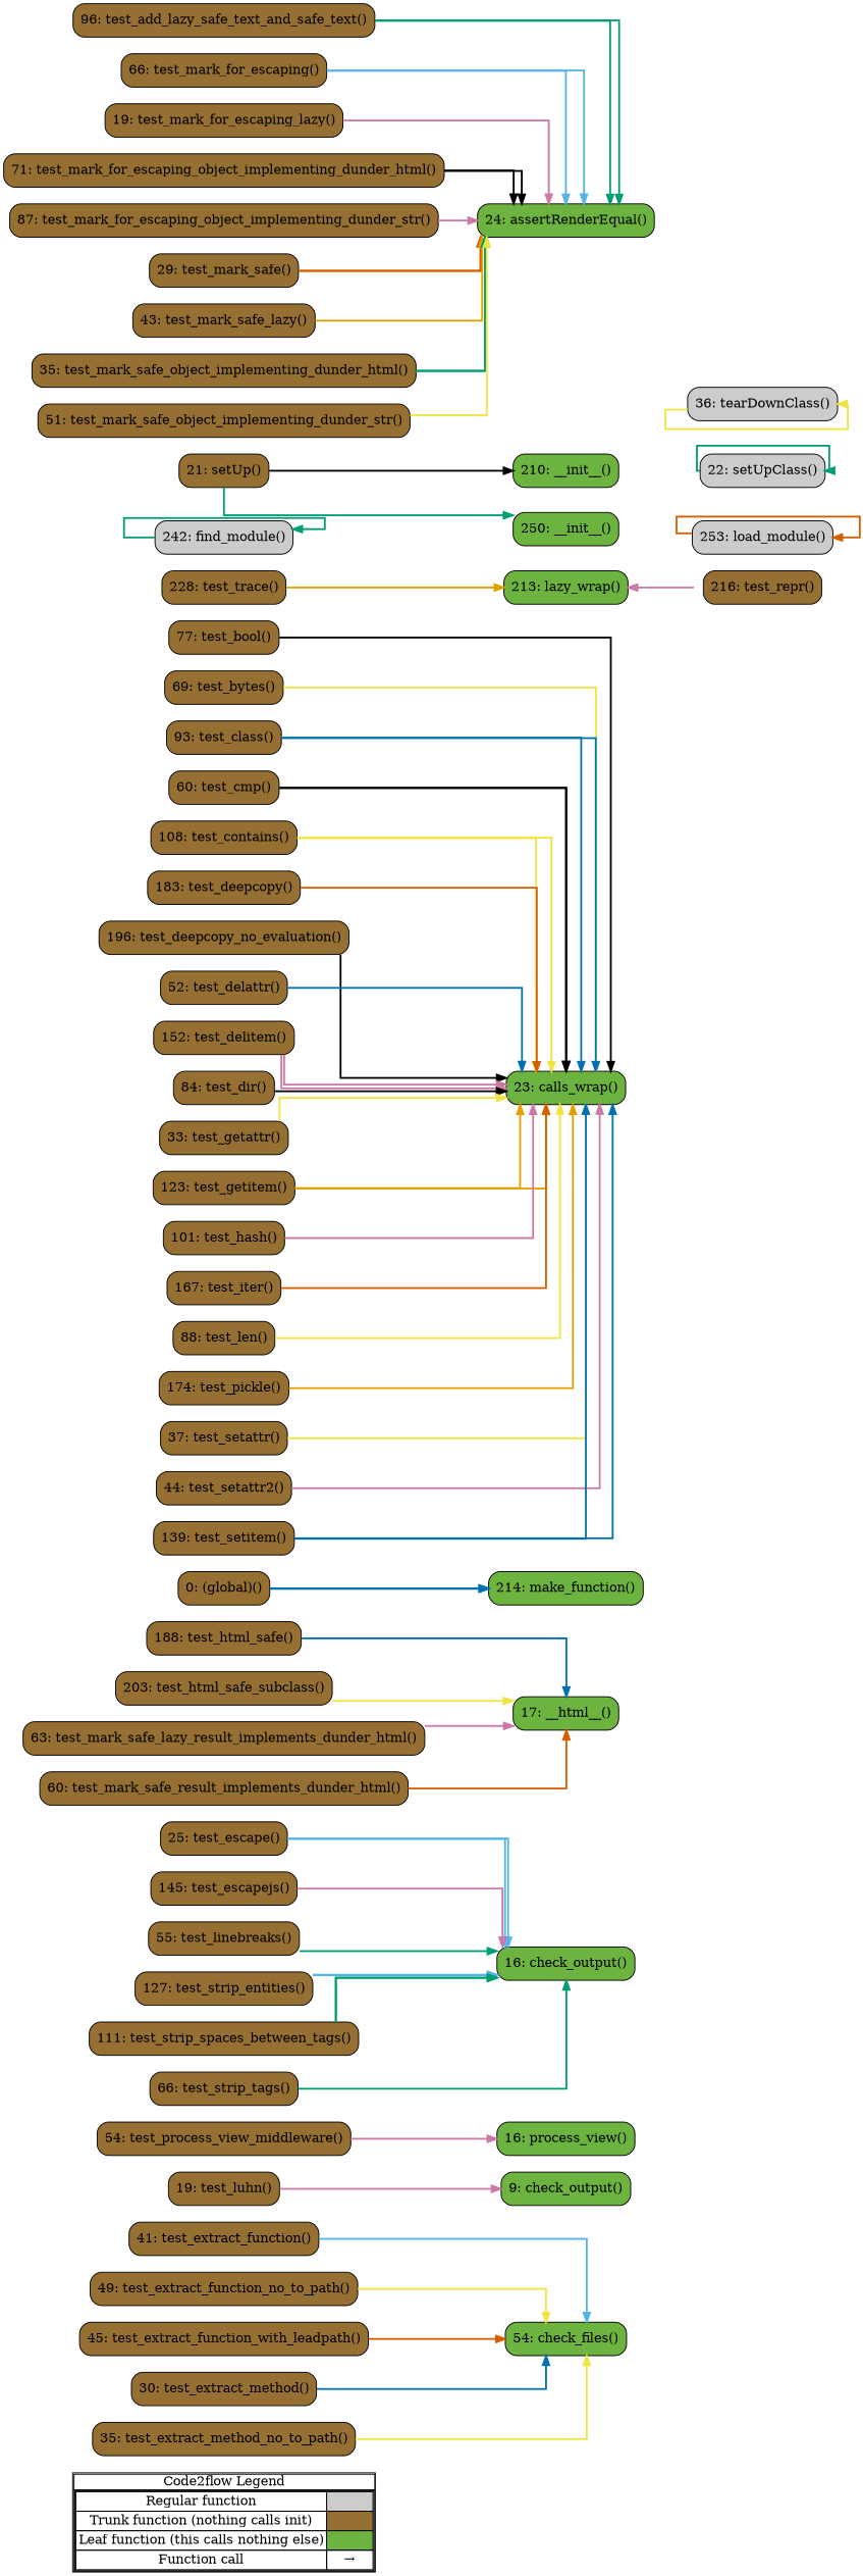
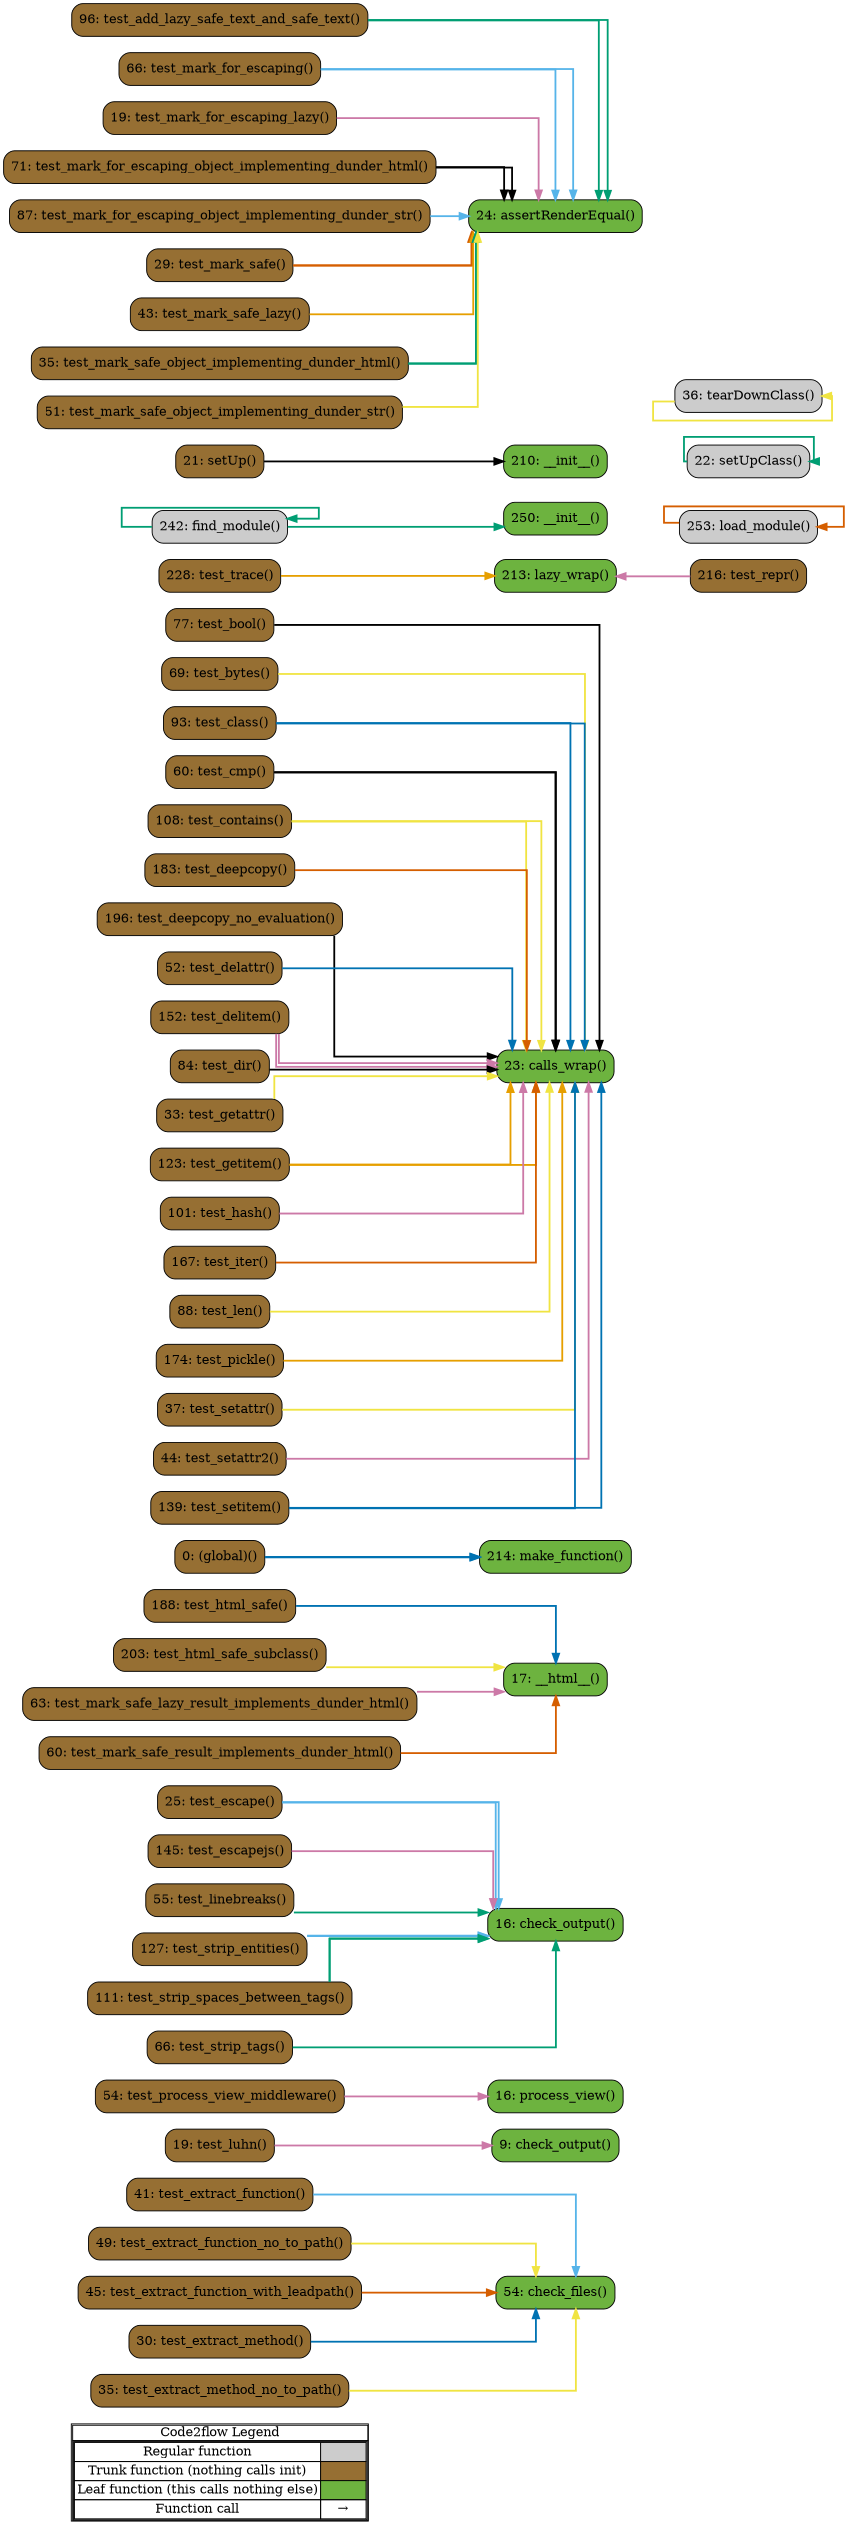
  digraph {
    concentrate=true
    rankdir=LR
    splines=ortho
    node [shape=rect fillcolor="#966F33" style="rounded,filled"]
    edge [color="#F0E442" penwidth=2]
    n1 [label=<         <table cellspacing="0" cellpadding="0" border="1"><tr><td>Code2flow Legend</td></tr><tr><td>         <table cellspacing="0">         <tr><td>Regular function</td><td width="50px" bgcolor='#cccccc'></td></tr>         <tr><td>Trunk function (nothing calls init)</td><td bgcolor='#966F33'></td></tr>         <tr><td>Leaf function (this calls nothing else)</td><td bgcolor='#6db33f'></td></tr>         <tr><td>Function call</td><td><font color='black'>&#8594;</font></td></tr>         </table></td></tr></table>         > margin=0 shape=none fillcolor="" style=""]
    n2 [fillcolor="#6db33f" label="54: check_files()"]
    n3 [label="41: test_extract_function()"]
    n4 [label="49: test_extract_function_no_to_path()"]
    n5 [label="45: test_extract_function_with_leadpath()"]
    n6 [label="30: test_extract_method()"]
    n7 [label="35: test_extract_method_no_to_path()"]
    n8 [fillcolor="#6db33f" label="9: check_output()"]
    n9 [label="19: test_luhn()"]
    n10 [label="54: test_process_view_middleware()"]
    n11 [fillcolor="#6db33f" label="16: process_view()"]
    n12 [fillcolor="#6db33f" label="16: check_output()"]
    n13 [label="25: test_escape()"]
    n14 [label="145: test_escapejs()"]
    n15 [label="188: test_html_safe()"]
    n16 [label="203: test_html_safe_subclass()"]
    n17 [label="55: test_linebreaks()"]
    n18 [label="127: test_strip_entities()"]
    n19 [label="111: test_strip_spaces_between_tags()"]
    n20 [label="66: test_strip_tags()"]
    n21 [label="0: (global)()"]
    n22 [fillcolor="#6db33f" label="214: make_function()"]
    n23 [fillcolor="#6db33f" label="23: calls_wrap()"]
    n24 [label="77: test_bool()"]
    n25 [label="69: test_bytes()"]
    n26 [label="93: test_class()"]
    n27 [label="60: test_cmp()"]
    n28 [label="108: test_contains()"]
    n29 [label="183: test_deepcopy()"]
    n30 [label="196: test_deepcopy_no_evaluation()"]
    n31 [label="52: test_delattr()"]
    n32 [label="152: test_delitem()"]
    n33 [label="84: test_dir()"]
    n34 [label="33: test_getattr()"]
    n35 [label="123: test_getitem()"]
    n36 [label="101: test_hash()"]
    n37 [label="167: test_iter()"]
    n38 [label="88: test_len()"]
    n39 [label="174: test_pickle()"]
    n40 [label="37: test_setattr()"]
    n41 [label="44: test_setattr2()"]
    n42 [label="139: test_setitem()"]
    n43 [fillcolor="#6db33f" label="213: lazy_wrap()"]
    n44 [label="216: test_repr()"]
    n45 [label="228: test_trace()"]
    n46 [label="21: setUp()"]
    n47 [fillcolor="#6db33f" label="210: __init__()"]
    n48 [fillcolor="#cccccc" label="242: find_module()"]
    n49 [fillcolor="#6db33f" label="250: __init__()"]
    n50 [fillcolor="#cccccc" label="253: load_module()"]
    n51 [fillcolor="#6db33f" label="17: __html__()"]
    n52 [fillcolor="#6db33f" label="24: assertRenderEqual()"]
    n53 [label="96: test_add_lazy_safe_text_and_safe_text()"]
    n54 [label="66: test_mark_for_escaping()"]
    n55 [label="19: test_mark_for_escaping_lazy()"]
    n56 [label="71: test_mark_for_escaping_object_implementing_dunder_html()"]
    n57 [label="87: test_mark_for_escaping_object_implementing_dunder_str()"]
    n58 [label="29: test_mark_safe()"]
    n59 [label="43: test_mark_safe_lazy()"]
    n60 [label="63: test_mark_safe_lazy_result_implements_dunder_html()"]
    n61 [label="35: test_mark_safe_object_implementing_dunder_html()"]
    n62 [label="51: test_mark_safe_object_implementing_dunder_str()"]
    n63 [label="60: test_mark_safe_result_implements_dunder_html()"]
    n64 [fillcolor="#cccccc" label="22: setUpClass()"]
    n65 [fillcolor="#cccccc" label="36: tearDownClass()"]
    subgraph sub_1 {
      label=legend
      rank=min
      n1
    }
    subgraph sub_2 {
      label="File: utils_tests.test_archive"
      style=dotted
      subgraph sub_3 {
        label="Class: ArchiveTester"
        style=dotted
        n2
        n3
        n4
        n5
        n6
        n7
      }
    }
    subgraph sub_4 {
      label="File: utils_tests.test_checksums"
      style=dotted
      subgraph sub_5 {
        label="Class: TestUtilsChecksums"
        style=dotted
        n8
        n9
      }
    }
    subgraph sub_6 {
      label="File: utils_tests.test_decorators"
      style=dotted
      n11
      subgraph sub_7 {
        label="Class: DecoratorFromMiddlewareTests"
        style=dotted
        n10
      }
    }
    subgraph sub_8 {
      label="File: utils_tests.test_html"
      style=dotted
      subgraph sub_9 {
        label="Class: TestUtilsHtml"
        style=dotted
        n12
        n13
        n14
        n15
        n16
        n17
        n18
        n19
        n20
      }
    }
    subgraph sub_10 {
      label="File: utils_tests.test_jslex"
      style=dotted
      n21
      n22
    }
    subgraph sub_11 {
      label="File: utils_tests.test_lazyobject"
      style=dotted
      subgraph sub_12 {
        label="Class: LazyObjectTestCase"
        style=dotted
        n23
        n24
        n25
        n26
        n27
        n28
        n29
        n30
        n31
        n32
        n33
        n34
        n35
        n36
        n37
        n38
        n39
        n40
        n41
        n42
      }
      subgraph sub_13 {
        label="Class: SimpleLazyObjectTestCase"
        style=dotted
        n43
        n44
        n45
      }
    }
    subgraph sub_14 {
      label="File: utils_tests.test_module_loading"
      style=dotted
      subgraph sub_15 {
        label="Class: DefaultLoader"
        style=dotted
        n46
      }
      subgraph sub_16 {
        label="Class: ProxyFinder"
        style=dotted
        n47
      }
      subgraph sub_17 {
        label="Class: TestFinder"
        style=dotted
        n48
      }
      subgraph sub_18 {
        label="Class: TestLoader"
        style=dotted
        n49
        n50
      }
    }
    subgraph sub_19 {
      label="File: utils_tests.test_safestring"
      style=dotted
      subgraph sub_20 {
        label="Class: customescape"
        style=dotted
        n51
      }
      subgraph sub_21 {
        label="Class: SafeStringTest"
        style=dotted
        n52
        n53
        n54
        n55
        n56
        n57
        n58
        n59
        n60
        n61
        n62
        n63
      }
    }
    subgraph sub_22 {
      label="File: utils_tests.test_tzinfo"
      style=dotted
      subgraph sub_23 {
        label="Class: TzinfoTests"
        style=dotted
        n64
        n65
      }
    }
    n3 -> n2 [color="#56B4E9"]
    n4 -> n2
    n5 -> n2 [color="#D55E00"]
    n6 -> n2 [color="#0072B2"]
    n7 -> n2
    n9 -> n8 [color="#CC79A7"]
    n10 -> n11 [color="#CC79A7"]
    n13 -> n12 [color="#56B4E9"]
    n13 -> n12 [color="#56B4E9"]
    n13 -> n12 [color="#56B4E9"]
    n14 -> n12 [color="#CC79A7"]
    n15 -> n51 [color="#0072B2"]
    n16 -> n51
    n17 -> n12 [color="#009E73"]
    n18 -> n12 [color="#56B4E9"]
    n18 -> n12 [color="#56B4E9"]
    n19 -> n12 [color="#009E73"]
    n19 -> n12 [color="#009E73"]
    n20 -> n12 [color="#009E73"]
    n21 -> n22 [color="#0072B2"]
    n21 -> n22 [color="#0072B2"]
    n24 -> n23 [color="#000000"]
    n25 -> n23
    n26 -> n23 [color="#0072B2"]
    n26 -> n23 [color="#0072B2"]
    n27 -> n23 [color="#000000"]
    n27 -> n23 [color="#000000"]
    n27 -> n23 [color="#000000"]
    n28 -> n23
    n28 -> n23
    n28 -> n23
    n28 -> n23
    n29 -> n23 [color="#D55E00"]
    n30 -> n23 [color="#000000"]
    n31 -> n23 [color="#0072B2"]
    n32 -> n23 [color="#CC79A7"]
    n32 -> n23 [color="#CC79A7"]
    n33 -> n23 [color="#000000"]
    n34 -> n23
    n35 -> n23 [color="#E69F00"]
    n35 -> n23 [color="#E69F00"]
    n36 -> n23 [color="#CC79A7"]
    n37 -> n23 [color="#D55E00"]
    n38 -> n23
    n39 -> n23 [color="#E69F00"]
    n40 -> n23
    n41 -> n23 [color="#CC79A7"]
    n42 -> n23 [color="#0072B2"]
    n42 -> n23 [color="#0072B2"]
-   n43 -> n44 [color="#CC79A7"]
+   n44 -> n43 [color="#CC79A7"]
    n45 -> n43 [color="#E69F00"]
    n46 -> n47 [color="#000000"]
    n48 -> n48 [color="#009E73"]
-   n46 -> n49 [color="#009E73"]
+   n48 -> n49 [color="#009E73"]
    n50 -> n50 [color="#D55E00"]
    n53 -> n52 [color="#009E73"]
    n53 -> n52 [color="#009E73"]
    n53 -> n52 [color="#009E73"]
    n54 -> n52 [color="#56B4E9"]
    n54 -> n52 [color="#56B4E9"]
    n55 -> n52 [color="#CC79A7"]
    n56 -> n52 [color="#000000"]
    n56 -> n52 [color="#000000"]
-   n57 -> n52 [color="#CC79A7"]
+   n57 -> n52 [color="#56B4E9"]
    n58 -> n52 [color="#D55E00"]
    n58 -> n52 [color="#D55E00"]
    n59 -> n52 [color="#E69F00"]
    n60 -> n51 [color="#CC79A7"]
    n61 -> n52 [color="#009E73"]
    n61 -> n52 [color="#009E73"]
    n62 -> n52
    n63 -> n51 [color="#D55E00"]
    n64 -> n64 [color="#009E73"]
    n65 -> n65
  }
